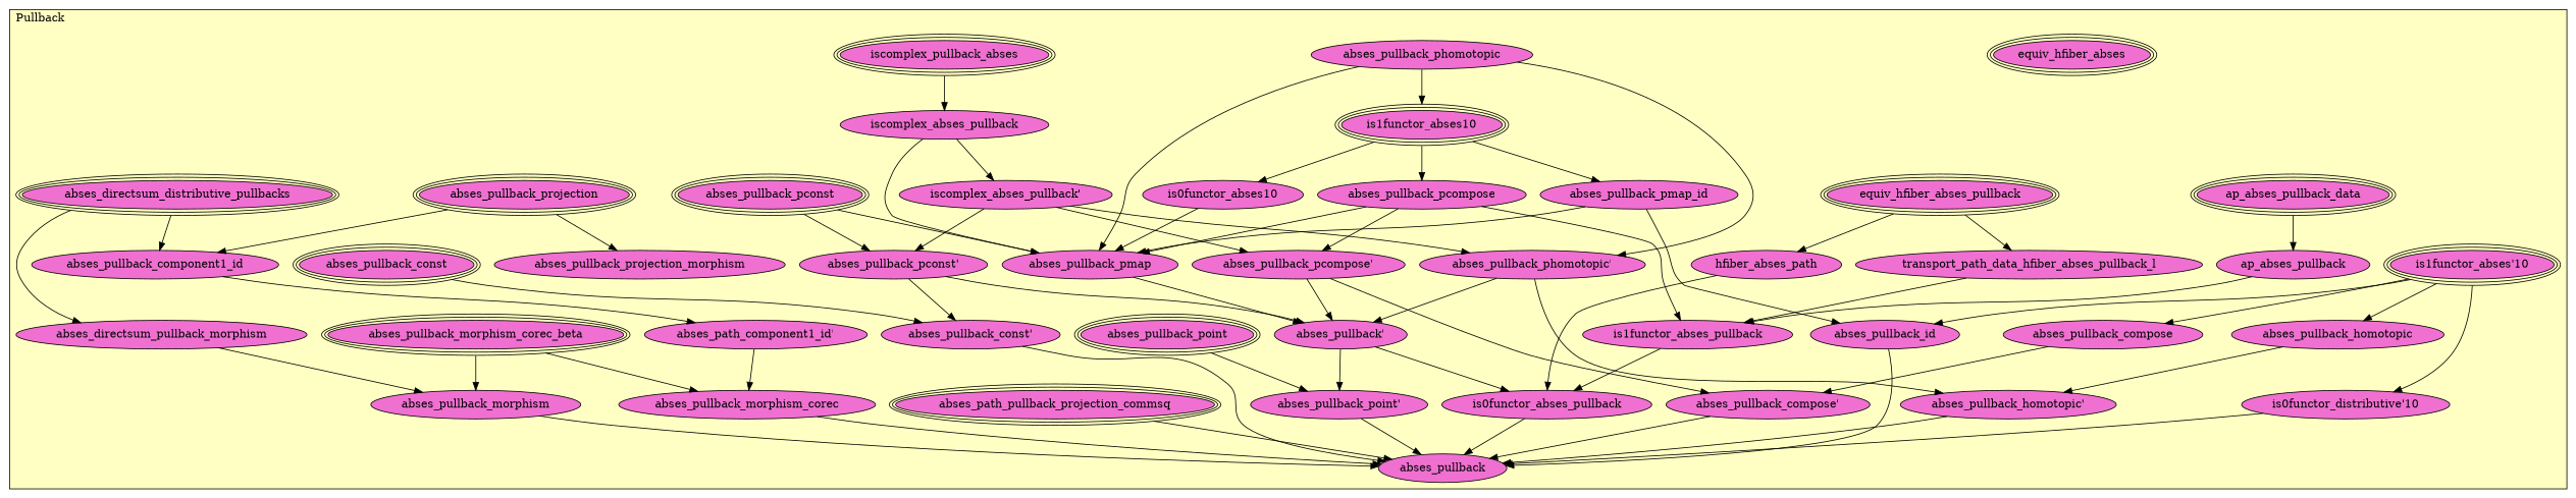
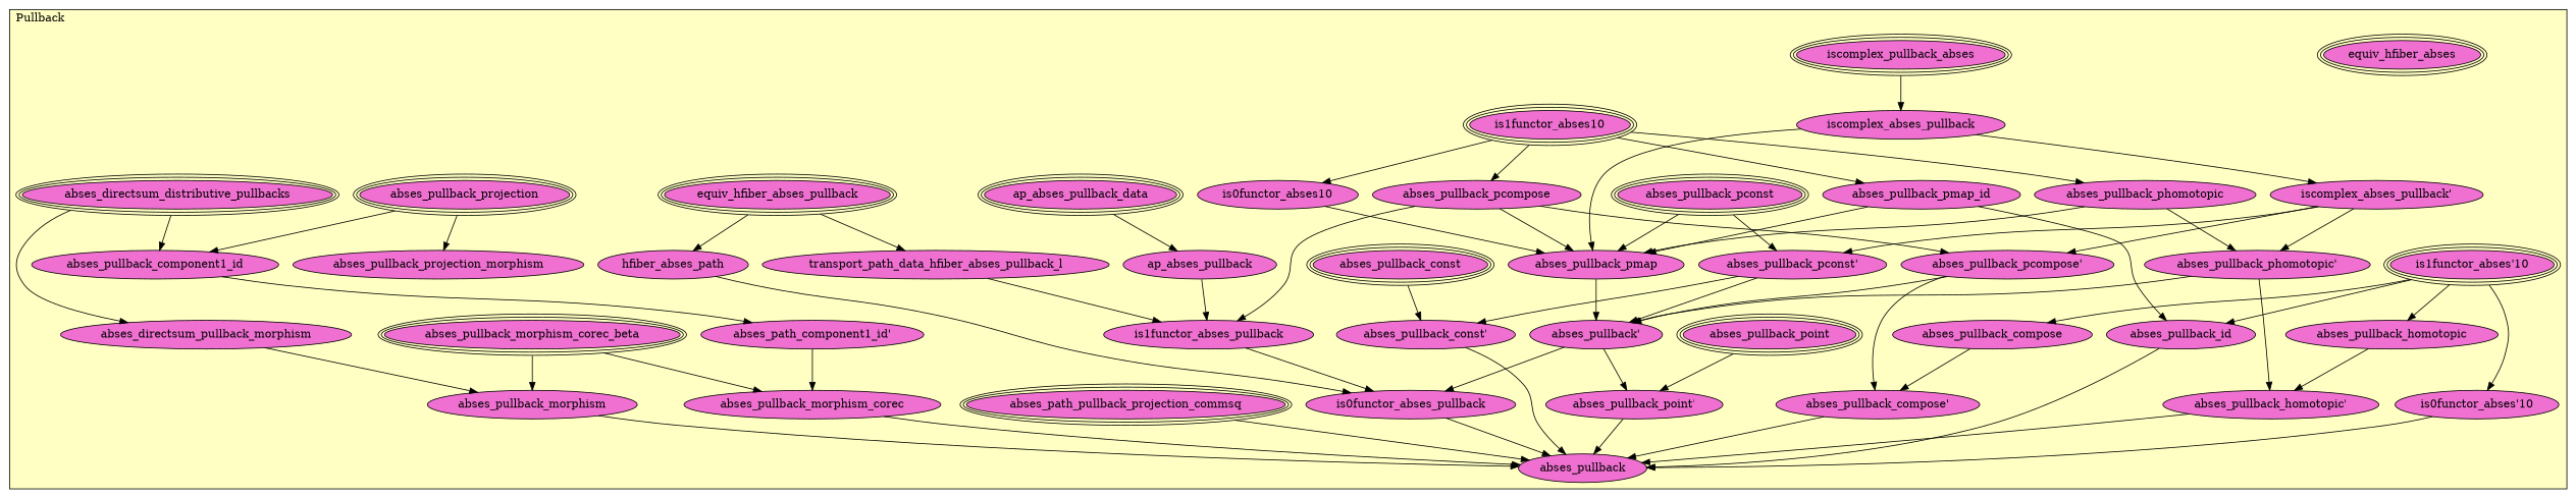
  digraph {
    node [fillcolor="#F070D1" style=filled]
    n1 [label=is1functor_abses10 peripheries=3]
    n2 [label=is0functor_abses10]
    n3 [label="is1functor_abses'10" peripheries=3]
-   n4 [label="is0functor_distributive'10"]
+   n4 [label="is0functor_abses'10"]
    n5 [label=equiv_hfiber_abses_pullback peripheries=3]
    n6 [label=transport_path_data_hfiber_abses_pullback_l]
    n7 [label=hfiber_abses_path]
    n8 [label=equiv_hfiber_abses peripheries=3]
    n9 [label=iscomplex_pullback_abses peripheries=3]
    n10 [label=iscomplex_abses_pullback]
    n11 [label="iscomplex_abses_pullback'"]
    n12 [label=abses_pullback_phomotopic]
    n13 [label="abses_pullback_phomotopic'"]
    n14 [label=abses_pullback_homotopic]
    n15 [label="abses_pullback_homotopic'"]
    n16 [label=abses_pullback_projection peripheries=3]
    n17 [label=abses_pullback_projection_morphism]
    n18 [label=abses_pullback_pconst peripheries=3]
    n19 [label="abses_pullback_pconst'"]
    n20 [label=abses_pullback_const peripheries=3]
    n21 [label="abses_pullback_const'"]
    n22 [label=abses_pullback_pcompose]
    n23 [label="abses_pullback_pcompose'"]
    n24 [label=abses_pullback_compose]
    n25 [label="abses_pullback_compose'"]
    n26 [label=abses_pullback_pmap_id]
    n27 [label=abses_pullback_id]
    n28 [label=abses_pullback_pmap]
    n29 [label="abses_pullback'"]
    n30 [label=abses_pullback_point peripheries=3]
    n31 [label="abses_pullback_point'"]
    n32 [label=ap_abses_pullback_data peripheries=3]
    n33 [label=ap_abses_pullback]
    n34 [label=is1functor_abses_pullback]
    n35 [label=is0functor_abses_pullback]
    n36 [label=abses_path_pullback_projection_commsq peripheries=3]
    n37 [label=abses_directsum_distributive_pullbacks peripheries=3]
    n38 [label=abses_directsum_pullback_morphism]
    n39 [label=abses_pullback_component1_id]
    n40 [label="abses_path_component1_id'"]
    n41 [label=abses_pullback_morphism_corec_beta peripheries=3]
    n42 [label=abses_pullback_morphism_corec]
    n43 [label=abses_pullback_morphism]
    n44 [label=abses_pullback]
    subgraph cluster_1 {
      fillcolor="#FFFFC3"
      label=Pullback
      labeljust=l
      style=filled
      n1
      n2
      n3
      n4
      n5
      n6
      n7
      n8
      n9
      n10
      n11
      n12
      n13
      n14
      n15
      n16
      n17
      n18
      n19
      n20
      n21
      n22
      n23
      n24
      n25
      n26
      n27
      n28
      n29
      n30
      n31
      n32
      n33
      n34
      n35
      n36
      n37
      n38
      n39
      n40
      n41
      n42
      n43
      n44
    }
    n1 -> n2
-   n12 -> n1
+   n1 -> n12
    n1 -> n22
    n1 -> n26
    n2 -> n28
    n3 -> n4
    n3 -> n14
    n3 -> n24
    n3 -> n27
    n4 -> n44
    n5 -> n6
    n5 -> n7
    n6 -> n34
    n7 -> n35
    n9 -> n10
    n10 -> n11
    n10 -> n28
    n11 -> n13
    n11 -> n19
    n11 -> n23
    n12 -> n13
    n12 -> n28
    n13 -> n15
    n13 -> n29
    n14 -> n15
    n15 -> n44
    n16 -> n17
    n16 -> n39
    n18 -> n19
    n18 -> n28
    n19 -> n21
    n19 -> n29
    n20 -> n21
    n21 -> n44
    n22 -> n23
    n22 -> n28
    n22 -> n34
    n23 -> n25
    n23 -> n29
    n24 -> n25
    n25 -> n44
    n26 -> n27
    n26 -> n28
    n27 -> n44
    n28 -> n29
    n29 -> n31
    n29 -> n35
    n30 -> n31
    n31 -> n44
    n32 -> n33
    n33 -> n34
    n34 -> n35
    n35 -> n44
    n36 -> n44
    n37 -> n38
    n37 -> n39
    n38 -> n43
    n39 -> n40
    n40 -> n42
    n41 -> n42
    n41 -> n43
    n42 -> n44
    n43 -> n44
  }
